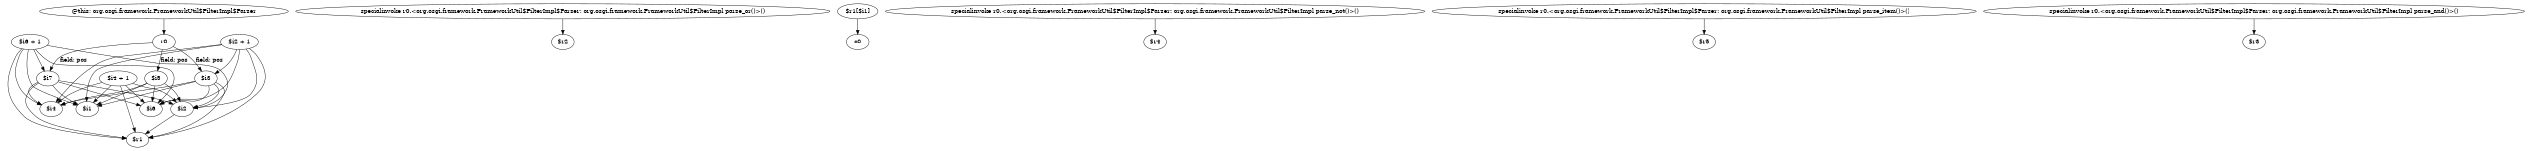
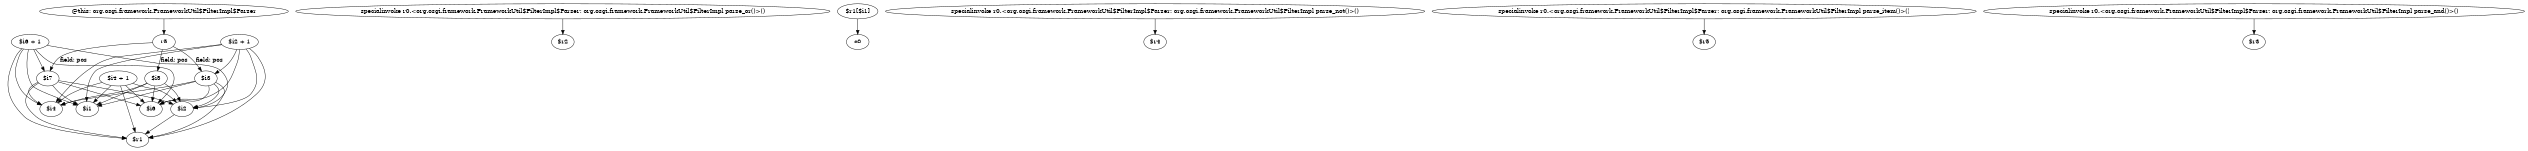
  digraph {
    n1 [label="$i7"]
    n2 [label="$i4"]
    n3 [label="$i2"]
    n4 [label="$i1"]
    n5 [label="$i6"]
    n6 [label="$r1"]
    n7 [label="$i6 + 1"]
    n8 [label="$i3"]
    n9 [label="$i5"]
    n10 [label="specialinvoke r0.<org.osgi.framework.FrameworkUtil$FilterImpl$Parser: org.osgi.framework.FrameworkUtil$FilterImpl parse_or()>()"]
    n11 [label="$r2"]
    n12 [label="$i4 + 1"]
    n13 [label="$i2 + 1"]
-   n14 [label=r0]
+   n14 [label=r5]
    n15 [label="$r1[$i1]"]
    n16 [label=c0]
    n17 [label="specialinvoke r0.<org.osgi.framework.FrameworkUtil$FilterImpl$Parser: org.osgi.framework.FrameworkUtil$FilterImpl parse_not()>()"]
    n18 [label="$r4"]
    n19 [label="specialinvoke r0.<org.osgi.framework.FrameworkUtil$FilterImpl$Parser: org.osgi.framework.FrameworkUtil$FilterImpl parse_item()>()"]
    n20 [label="$r5"]
    n21 [label="@this: org.osgi.framework.FrameworkUtil$FilterImpl$Parser"]
    n22 [label="specialinvoke r0.<org.osgi.framework.FrameworkUtil$FilterImpl$Parser: org.osgi.framework.FrameworkUtil$FilterImpl parse_and()>()"]
    n23 [label="$r3"]
    n1 -> n2
    n1 -> n3
    n1 -> n4
    n1 -> n5
    n1 -> n6
    n3 -> n6
    n7 -> n1
    n7 -> n2
    n7 -> n3
    n7 -> n4
    n7 -> n5
    n7 -> n6
    n8 -> n2
    n8 -> n3
    n8 -> n4
    n8 -> n5
    n8 -> n6
    n9 -> n2
    n9 -> n3
    n9 -> n4
    n9 -> n5
    n10 -> n11
    n12 -> n2
    n12 -> n3
    n12 -> n4
    n12 -> n5
    n12 -> n6
    n13 -> n2
    n13 -> n3
    n13 -> n4
    n13 -> n5
    n13 -> n6
    n13 -> n8
    n14 -> n1 [label="field: pos"]
    n14 -> n8 [label="field: pos"]
    n14 -> n9 [label="field: pos"]
    n15 -> n16
    n17 -> n18
    n19 -> n20
    n21 -> n14
    n22 -> n23
  }
